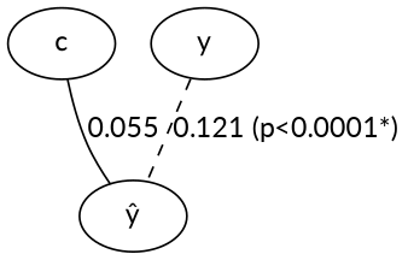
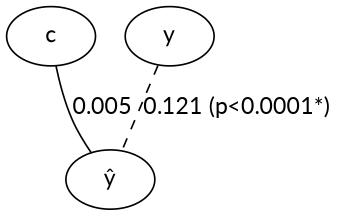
  graph {
    fontname=Lato
    rankdir=TB
    node [fontname=Lato]
    edge [fontname=Lato]
    n1 [label=c]
    n2 [label=<y&#770;>]
    n3 [label=y]
-   n1 -- n2 [label=0.055]
+   n1 -- n2 [label=0.005]
    n3 -- n2 [label="0.121 (p<0.0001*)" style=dashed]
  }
